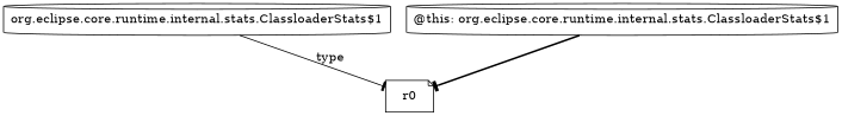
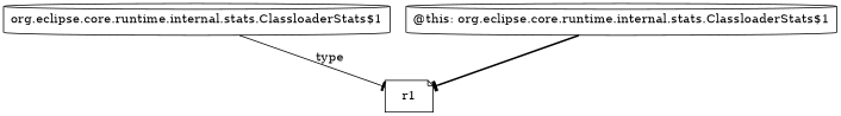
  digraph {
    node [shape=cylinder]
    edge [arrowhead=tee]
    n1 [label="org.eclipse.core.runtime.internal.stats.ClassloaderStats$1"]
-   n2 [label=r0 shape=note]
+   n2 [label=r1 shape=note]
    n3 [label="@this: org.eclipse.core.runtime.internal.stats.ClassloaderStats$1"]
    n1 -> n2 [label=type style=solid]
    n3 -> n2 [style=bold]
  }
